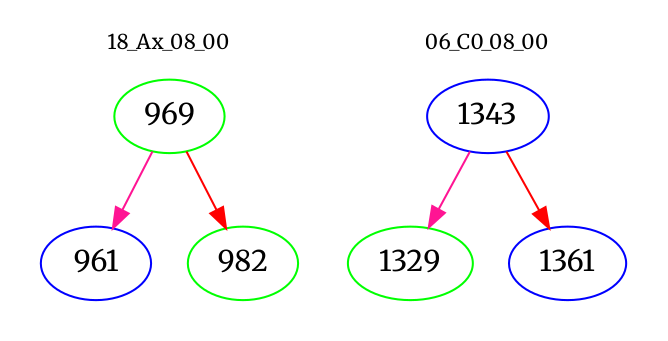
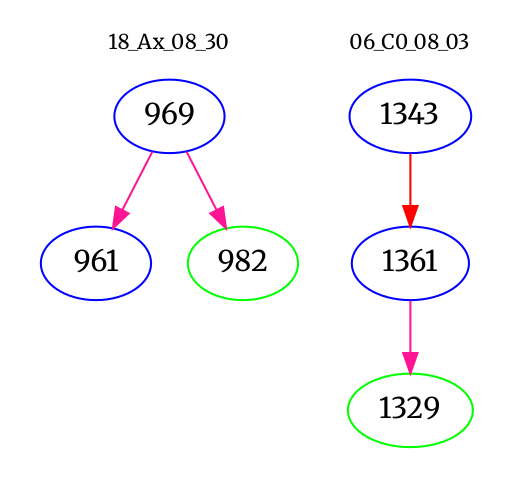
  digraph {
    fontname=Merriweather
    node [color=blue fontname=Merriweather]
    edge [color=deeppink fontname=Merriweather]
-   n1 [color=green label=969]
+   n1 [label=969]
    n2 [label=961]
    n3 [color=green label=982]
    n4 [label=1343]
    n5 [color=green label=1329]
    n6 [label=1361]
    subgraph cluster_1 {
      color=white
      fontsize=10
-     label="18_Ax_08_00"
+     label="18_Ax_08_30"
      n1
      n2
      n3
    }
    subgraph cluster_2 {
      color=white
      fontsize=10
-     label="06_C0_08_00"
+     label="06_C0_08_03"
      n4
      n5
      n6
    }
    n1 -> n2
-   n1 -> n3 [color=red]
-   n4 -> n5
+   n1 -> n3
+   n6 -> n5
    n4 -> n6 [color=red]
  }
